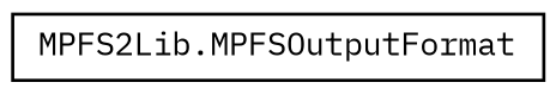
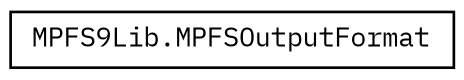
  digraph {
    rankdir=LR
    fontname="IBM Plex Mono"
-   n1 [color=black fillcolor=white fontname="IBM Plex Mono" fontsize=10 height=0.2 label="MPFS2Lib.MPFSOutputFormat" shape=record style=filled width=0.4]
+   n1 [color=black fillcolor=white fontname="IBM Plex Mono" fontsize=10 height=0.2 label="MPFS9Lib.MPFSOutputFormat" shape=record style=filled width=0.4]
  }
